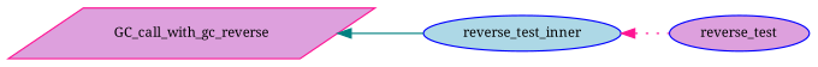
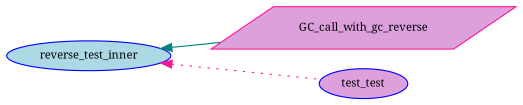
  digraph {
    fontname="Noto Serif"
    rankdir=LR
    node [color=blue fillcolor=plum fontname="Noto Serif" fontsize=10 shape=ellipse style=filled]
    edge [dir=back fontname="Noto Serif" fontsize=10 labelfontname=Helvetica labelfontsize=10]
    n1 [color=deeppink fontcolor=black height=0.2 label=GC_call_with_gc_reverse shape=parallelogram width=0.4]
    n2 [fillcolor=lightblue height=0.2 label=reverse_test_inner width=0.4]
-   n3 [height=0.2 label=reverse_test width=0.4]
-   n1 -> n2 [color=teal style=solid]
+   n3 [height=0.2 label=test_test width=0.4]
+   n2 -> n1 [color=teal style=solid]
    n2 -> n3 [color=deeppink style=dotted]
  }
